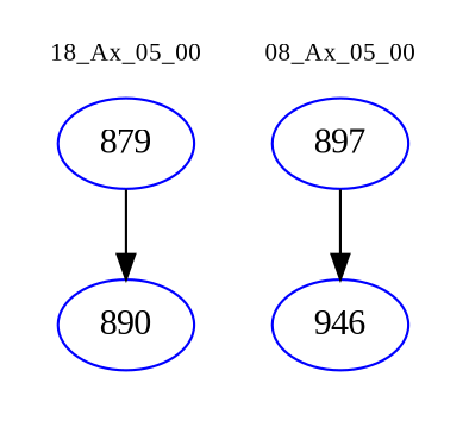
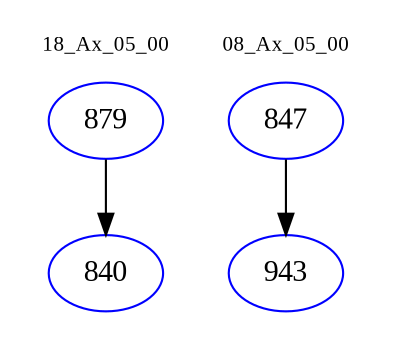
  digraph {
    fontname="Liberation Serif"
    node [color=blue fontname="Liberation Serif"]
    edge [color=black fontname="Liberation Serif"]
    n1 [label=879]
-   n2 [label=890]
-   n3 [label=897]
-   n4 [label=946]
+   n2 [label=840]
+   n3 [label=847]
+   n4 [label=943]
    subgraph cluster_1 {
      color=white
      fontsize=10
      label="18_Ax_05_00"
      n1
      n2
    }
    subgraph cluster_2 {
      color=white
      fontsize=10
      label="08_Ax_05_00"
      n3
      n4
    }
    n1 -> n2
    n3 -> n4
  }
